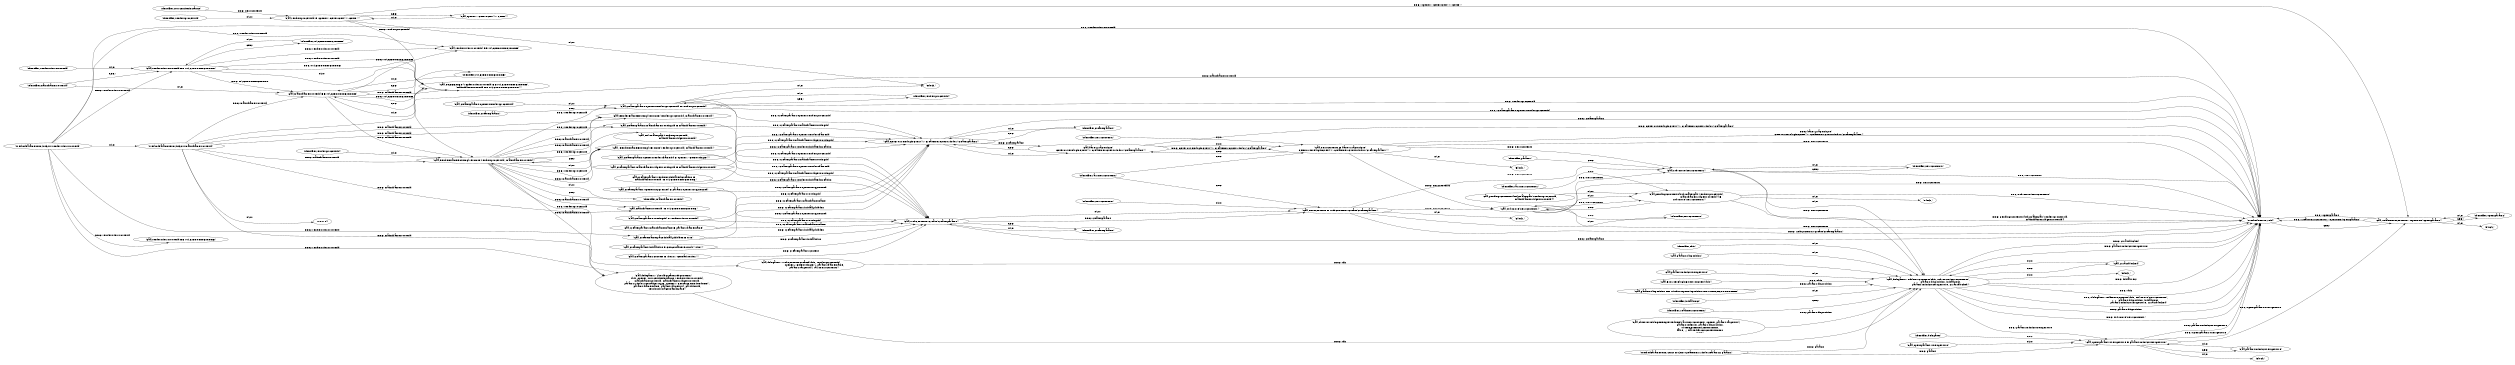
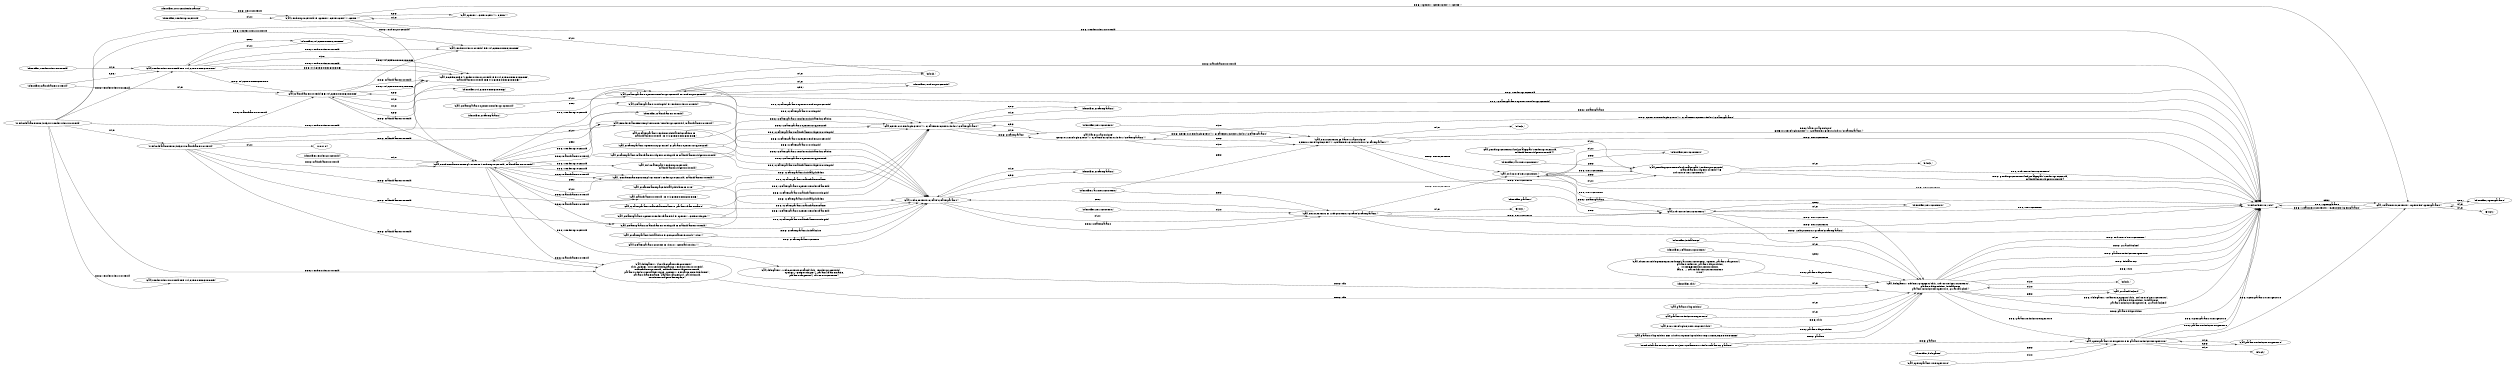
  digraph {
    rankdir=LR
    n1 [label="(Call,create_params.opener_render_process_id = render_process_id)"]
    n2 [label="(Call,WebContents::Create(create_params))"]
    n3 [label="(Call,GetBrowserPluginGuest()->CreateNewGuestWindow(create_params))"]
    n4 [label="(Block,)"]
    n5 [label="(MethodReturn,void)"]
    n6 [label="(Identifier,render_process_id)"]
    n7 [label="(Call,new_contents = WebContents::Create(create_params))"]
    n8 [label="(Identifier,create_params)"]
    n9 [label="(Call,base::WrapUnique(\n        GetBrowserPluginGuest()->CreateNewGuestWindow(create_params)))"]
    n10 [label="(Identifier,create_params)"]
    n11 [label="(Call,weak_new_contents->OpenURL(open_params))"]
    n12 [label="(Call,RenderFrameHostImpl::FromID(render_process_id, main_frame_route_id))"]
    n13 [label="(Call,delegate_->WebContentsCreated(this, render_process_id,\n                                  opener->GetRoutingID(), params.frame_name,\n                                  params.target_url, raw_new_contents))"]
    n14 [label="(Call,std::make_pair(render_process_id,\n                                     main_frame_widget_route_id))"]
    n15 [label="(Call,RenderFrameHostImpl::FromID(render_process_id, main_frame_route_id))"]
    n16 [label="(Call,!RenderFrameHostImpl::FromID(render_process_id, main_frame_route_id))"]
    n17 [label="(Call,create_params.main_frame_routing_id = main_frame_route_id)"]
    n18 [label="(Call,delegate_->ShouldCreateWebContents(\n          this, opener, source_site_instance, render_view_route_id,\n          main_frame_route_id, main_frame_widget_route_id,\n          params.window_container_type, opener->GetLastCommittedURL(),\n          params.frame_name, params.target_url, partition_id,\n          session_storage_namespace))"]
    n19 [label="(Identifier,main_frame_route_id)"]
    n20 [label="(Call,main_frame_route_id != MSG_ROUTING_NONE)"]
    n21 [label="(Call,delegate_->AddNewContents(this, std::move(new_contents),\n                                params.disposition, initial_rect,\n                                params.mimic_user_gesture, &was_blocked))"]
    n22 [label="(Call,render_process_id = opener->GetProcess()->GetID())"]
    n23 [label="(Call,opener->GetProcess()->GetID())"]
    n24 [label="(Call,main_frame_route_id == MSG_ROUTING_NONE)"]
    n25 [label="(Call,render_view_route_id == MSG_ROUTING_NONE)"]
    n26 [label="(Identifier,MSG_ROUTING_NONE)"]
    n27 [label="(Call,DCHECK_EQ((render_view_route_id == MSG_ROUTING_NONE),\n            (main_frame_route_id == MSG_ROUTING_NONE)))"]
    n28 [label="(MethodParameterIn,int32_t main_frame_route_id)"]
    1000104
    n30 [label="(Call,render_view_route_id == MSG_ROUTING_NONE)"]
    n31 [label="(Identifier,MSG_ROUTING_NONE)"]
    n32 [label="(MethodParameterIn,int32_t render_view_route_id)"]
    n33 [label="(Call,create_params.routing_id = render_view_route_id)"]
    n34 [label="(Call,render_view_route_id == MSG_ROUTING_NONE)"]
    n35 [label="(Call,std::move(new_contents))"]
    n36 [label="(Call,std::move(new_contents))"]
    n37 [label="(Block,)"]
    n38 [label="(Call,pending_contents_[std::make_pair(render_process_id,\n                                     main_frame_widget_route_id)] =\n        std::move(new_contents))"]
    n39 [label="(Identifier,new_contents)"]
    n40 [label="(Identifier,new_contents)"]
    n41 [label="(Block,)"]
    n42 [label="(Call,open_params.user_gesture = params.mimic_user_gesture)"]
    n43 [label="(Call,&was_blocked)"]
    n44 [label="(Block,)"]
    n45 [label="(Block,)"]
    n46 [label="(Call,params.mimic_user_gesture)"]
    n47 [label="(Identifier,open_params)"]
    n48 [label="(Block,)"]
    n49 [label="(Call,new_contents = base::WrapUnique(\n        GetBrowserPluginGuest()->CreateNewGuestWindow(create_params)))"]
    n50 [label="(Block,)"]
    n51 [label="(Identifier,raw_new_contents)"]
    n52 [label="(Call,create_params.opener_suppressed = params.opener_suppressed)"]
    n53 [label="(Identifier,render_process_id)"]
    n54 [label="(Identifier,create_params)"]
    n55 [label="(Identifier,this)"]
    n56 [label="(MethodParameterIn,const mojom::CreateNewWindowParams& params)"]
    n57 [label="(Identifier,main_frame_route_id)"]
    n58 [label="(Call,params.disposition)"]
    n59 [label="(Call,create_params.initial_size = GetContainerBounds().size())"]
    n60 [label="(Identifier,render_view_route_id)"]
    n61 [label="(Identifier,new_contents)"]
    n62 [label="(Call,create_params.context = view_->GetNativeView())"]
    n63 [label="(Call,create_params.main_frame_name = params.frame_name)"]
    n64 [label="(Call,create_params.renderer_initiated_creation =\n      main_frame_route_id != MSG_ROUTING_NONE)"]
    n65 [label="(Call,params.mimic_user_gesture)"]
    n66 [label="(Call,BrowserPluginGuest::IsGuest(this))"]
    n67 [label="(Call,open_params.user_gesture)"]
    n68 [label="(Identifier,params)"]
    n69 [label="(Call,params.disposition == WindowOpenDisposition::NEW_BACKGROUND_TAB)"]
    n70 [label="(Identifier,initial_rect)"]
    n71 [label="(Identifier,weak_new_contents)"]
    n72 [label="(Call,create_namespace.initially_hidden = true)"]
    n73 [label="(Call,create_params.opener_render_frame_id = opener->GetRoutingID())"]
    n74 [label="(Call,create_params.main_frame_widget_routing_id = main_frame_widget_route_id)"]
    n75 [label="(Call,create_params.opener_render_process_id)"]
    n76 [label="(Call,pending_contents_[std::make_pair(render_process_id,\n                                     main_frame_widget_route_id)])"]
    n77 [label="(Identifier,raw_new_contents)"]
    n78 [label="(Identifier,source_site_instance)"]
    n79 [label="(Call,observer.DidOpenRequestedURL(raw_new_contents, opener, params.target_url,\n                                   params.referrer, params.disposition,\n                                   ui::PAGE_TRANSITION_LINK,\n                                   false,  // started_from_context_menu\n                                   true))"]
    n80 [label="(Identifier,render_process_id)"]
    n81 [label="(Identifier,new_contents)"]
    n82 [label="(Identifier,delegate_)"]
    n1 -> n2 [label="DDG: create_params.opener_render_process_id"]
    n1 -> n3 [label="DDG: create_params.opener_render_process_id"]
    n1 -> n4 [label="AST: "]
    n1 -> n5 [label="DDG: create_params.opener_render_process_id"]
    n1 -> n5 [label="DDG: render_process_id"]
    n1 -> n6 [label="CFG: "]
    n2 -> n5 [label="DDG: create_params"]
    n2 -> n7 [label="AST: "]
    n2 -> n7 [label="DDG: create_params"]
    n2 -> n8 [label="CFG: "]
    n3 -> n5 [label="DDG: create_params"]
    n3 -> n9 [label="AST: "]
    n3 -> n9 [label="DDG: create_params"]
    n3 -> n10 [label="CFG: "]
    n5 -> n11 [label="CFG: "]
    n6 -> n1 [label="AST: "]
+   n7 -> n2 [label="CFG: "]
    n7 -> n5 [label="DDG: WebContents::Create(create_params)"]
    n7 -> n5 [label="DDG: new_contents"]
    n7 -> n35 [label="DDG: new_contents"]
    n7 -> n36 [label="DDG: new_contents"]
    n7 -> n37 [label="AST: "]
    n8 -> n2 [label="AST: "]
    n9 -> n3 [label="CFG: "]
    n9 -> n5 [label="DDG: GetBrowserPluginGuest()->CreateNewGuestWindow(create_params)"]
    n9 -> n49 [label="AST: "]
    n9 -> n49 [label="DDG: GetBrowserPluginGuest()->CreateNewGuestWindow(create_params)"]
    n10 -> n3 [label="AST: "]
    n11 -> n5 [label="DDG: open_params"]
    n11 -> n5 [label="DDG: weak_new_contents->OpenURL(open_params)"]
    n11 -> n47 [label="CFG: "]
    n11 -> n48 [label="AST: "]
    n12 -> n1 [label="DDG: render_process_id"]
    n12 -> n13 [label="DDG: render_process_id"]
    n12 -> n14 [label="DDG: render_process_id"]
    n12 -> n15 [label="DDG: render_process_id"]
    n12 -> n15 [label="DDG: main_frame_route_id"]
    n12 -> n16 [label="AST: "]
    n12 -> n16 [label="DDG: render_process_id"]
    n12 -> n16 [label="DDG: main_frame_route_id"]
    n12 -> n17 [label="DDG: main_frame_route_id"]
    n12 -> n18 [label="DDG: main_frame_route_id"]
    n12 -> n19 [label="CFG: "]
    n12 -> n20 [label="DDG: main_frame_route_id"]
    n13 -> n21 [label="DDG: this"]
    n16 -> n12 [label="CFG: "]
    n17 -> n2 [label="DDG: create_params.main_frame_routing_id"]
    n17 -> n3 [label="DDG: create_params.main_frame_routing_id"]
    n18 -> n21 [label="DDG: this"]
    n19 -> n12 [label="AST: "]
    n21 -> n5 [label="DDG: &was_blocked"]
    n21 -> n5 [label="DDG: params.mimic_user_gesture"]
    n21 -> n5 [label="DDG: initial_rect"]
    n21 -> n5 [label="DDG: this"]
    n21 -> n5 [label="DDG: delegate_->AddNewContents(this, std::move(new_contents),\n                                params.disposition, initial_rect,\n                                params.mimic_user_gesture, &was_blocked)"]
    n21 -> n5 [label="DDG: params.disposition"]
    n21 -> n5 [label="DDG: std::move(new_contents)"]
    n21 -> n42 [label="DDG: params.mimic_user_gesture"]
    n21 -> n43 [label="CFG: "]
    n21 -> n44 [label="AST: "]
    n22 -> n4 [label="AST: "]
    n22 -> n11 [label="DDG: opener->GetProcess()->GetID()"]
    n22 -> n12 [label="DDG: render_process_id"]
    n22 -> n23 [label="CFG: "]
    n23 -> n22 [label="AST: "]
    n24 -> n12 [label="DDG: main_frame_route_id"]
    n24 -> n25 [label="DDG: MSG_ROUTING_NONE"]
    n24 -> n26 [label="CFG: "]
    n24 -> n27 [label="AST: "]
    n24 -> n27 [label="DDG: main_frame_route_id"]
    n24 -> n27 [label="DDG: MSG_ROUTING_NONE"]
    n26 -> n24 [label="AST: "]
    n27 -> n24 [label="CFG: "]
    n28 -> n5 [label="DDG: main_frame_route_id"]
    n28 -> n12 [label="DDG: main_frame_route_id"]
    n28 -> n15 [label="DDG: main_frame_route_id"]
    n28 -> n17 [label="DDG: main_frame_route_id"]
    n28 -> n18 [label="DDG: main_frame_route_id"]
    n28 -> n20 [label="DDG: main_frame_route_id"]
    n28 -> n24 [label="DDG: main_frame_route_id"]
    n28 -> 1000104 [label="AST: "]
    n30 -> n24 [label="DDG: MSG_ROUTING_NONE"]
    n30 -> n25 [label="DDG: render_view_route_id"]
    n30 -> n27 [label="AST: "]
    n30 -> n27 [label="DDG: render_view_route_id"]
    n30 -> n27 [label="DDG: MSG_ROUTING_NONE"]
    n30 -> n31 [label="CFG: "]
    n31 -> n30 [label="AST: "]
    n32 -> n5 [label="DDG: render_view_route_id"]
    n32 -> n18 [label="DDG: render_view_route_id"]
    n32 -> n25 [label="DDG: render_view_route_id"]
    n32 -> n28 [label="AST: "]
    n32 -> n30 [label="DDG: render_view_route_id"]
-   n32 -> n72 [label="DDG: render_view_route_id"]
+   n32 -> n33 [label="DDG: render_view_route_id"]
    n32 -> n34 [label="DDG: render_view_route_id"]
    n33 -> n2 [label="DDG: create_params.routing_id"]
    n33 -> n3 [label="DDG: create_params.routing_id"]
    n35 -> n5 [label="DDG: new_contents"]
    n35 -> n36 [label="DDG: new_contents"]
    n35 -> n38 [label="AST: "]
    n35 -> n38 [label="DDG: new_contents"]
    n35 -> n39 [label="CFG: "]
    n36 -> n5 [label="DDG: new_contents"]
    n36 -> n21 [label="AST: "]
    n36 -> n21 [label="DDG: new_contents"]
    n36 -> n40 [label="CFG: "]
    n38 -> n5 [label="DDG: pending_contents_[std::make_pair(render_process_id,\n                                     main_frame_widget_route_id)]"]
    n38 -> n5 [label="DDG: std::move(new_contents)"]
    n38 -> n35 [label="CFG: "]
    n38 -> n41 [label="AST: "]
    n39 -> n35 [label="AST: "]
    n40 -> n36 [label="AST: "]
    n42 -> n5 [label="DDG: params.mimic_user_gesture"]
    n42 -> n5 [label="DDG: open_params.user_gesture"]
    n42 -> n11 [label="DDG: open_params.user_gesture"]
    n42 -> n45 [label="AST: "]
    n42 -> n46 [label="CFG: "]
    n43 -> n21 [label="AST: "]
    n46 -> n42 [label="AST: "]
    n47 -> n11 [label="AST: "]
    n49 -> n5 [label="DDG: new_contents"]
    n49 -> n5 [label="DDG: base::WrapUnique(\n        GetBrowserPluginGuest()->CreateNewGuestWindow(create_params))"]
    n49 -> n9 [label="CFG: "]
    n49 -> n35 [label="DDG: new_contents"]
    n49 -> n36 [label="DDG: new_contents"]
    n49 -> n50 [label="AST: "]
    n51 -> n38 [label="CFG: "]
    n52 -> n2 [label="DDG: create_params.opener_suppressed"]
    n52 -> n3 [label="DDG: create_params.opener_suppressed"]
    n53 -> n22 [label="AST: "]
    n54 -> n1 [label="CFG: "]
    n55 -> n21 [label="AST: "]
    n56 -> n21 [label="DDG: params"]
    n56 -> n42 [label="DDG: params"]
    n57 -> n24 [label="AST: "]
    n57 -> n30 [label="CFG: "]
    n58 -> n21 [label="AST: "]
    n59 -> n2 [label="DDG: create_params.initial_size"]
    n60 -> n30 [label="AST: "]
    n61 -> n49 [label="AST: "]
    n62 -> n2 [label="DDG: create_params.context"]
    n63 -> n2 [label="DDG: create_params.main_frame_name"]
    n63 -> n3 [label="DDG: create_params.main_frame_name"]
    n64 -> n2 [label="DDG: create_params.renderer_initiated_creation"]
    n64 -> n3 [label="DDG: create_params.renderer_initiated_creation"]
    n65 -> n21 [label="AST: "]
    n66 -> n21 [label="DDG: this"]
    n67 -> n42 [label="AST: "]
    n68 -> n36 [label="CFG: "]
    n69 -> n21 [label="DDG: params.disposition"]
    n70 -> n21 [label="AST: "]
    n71 -> n21 [label="CFG: "]
    n72 -> n2 [label="DDG: create_params.initially_hidden"]
    n72 -> n3 [label="DDG: create_params.initially_hidden"]
    n73 -> n2 [label="DDG: create_params.opener_render_frame_id"]
    n73 -> n3 [label="DDG: create_params.opener_render_frame_id"]
    n74 -> n2 [label="DDG: create_params.main_frame_widget_routing_id"]
    n74 -> n3 [label="DDG: create_params.main_frame_widget_routing_id"]
    n75 -> n1 [label="AST: "]
    n76 -> n38 [label="AST: "]
    n77 -> n7 [label="CFG: "]
    n77 -> n49 [label="CFG: "]
    n78 -> n22 [label="DDG: new_contents"]
    n79 -> n21 [label="DDG: params.disposition"]
    n80 -> n12 [label="AST: "]
    n81 -> n7 [label="AST: "]
    n82 -> n42 [label="CFG: "]
  }
